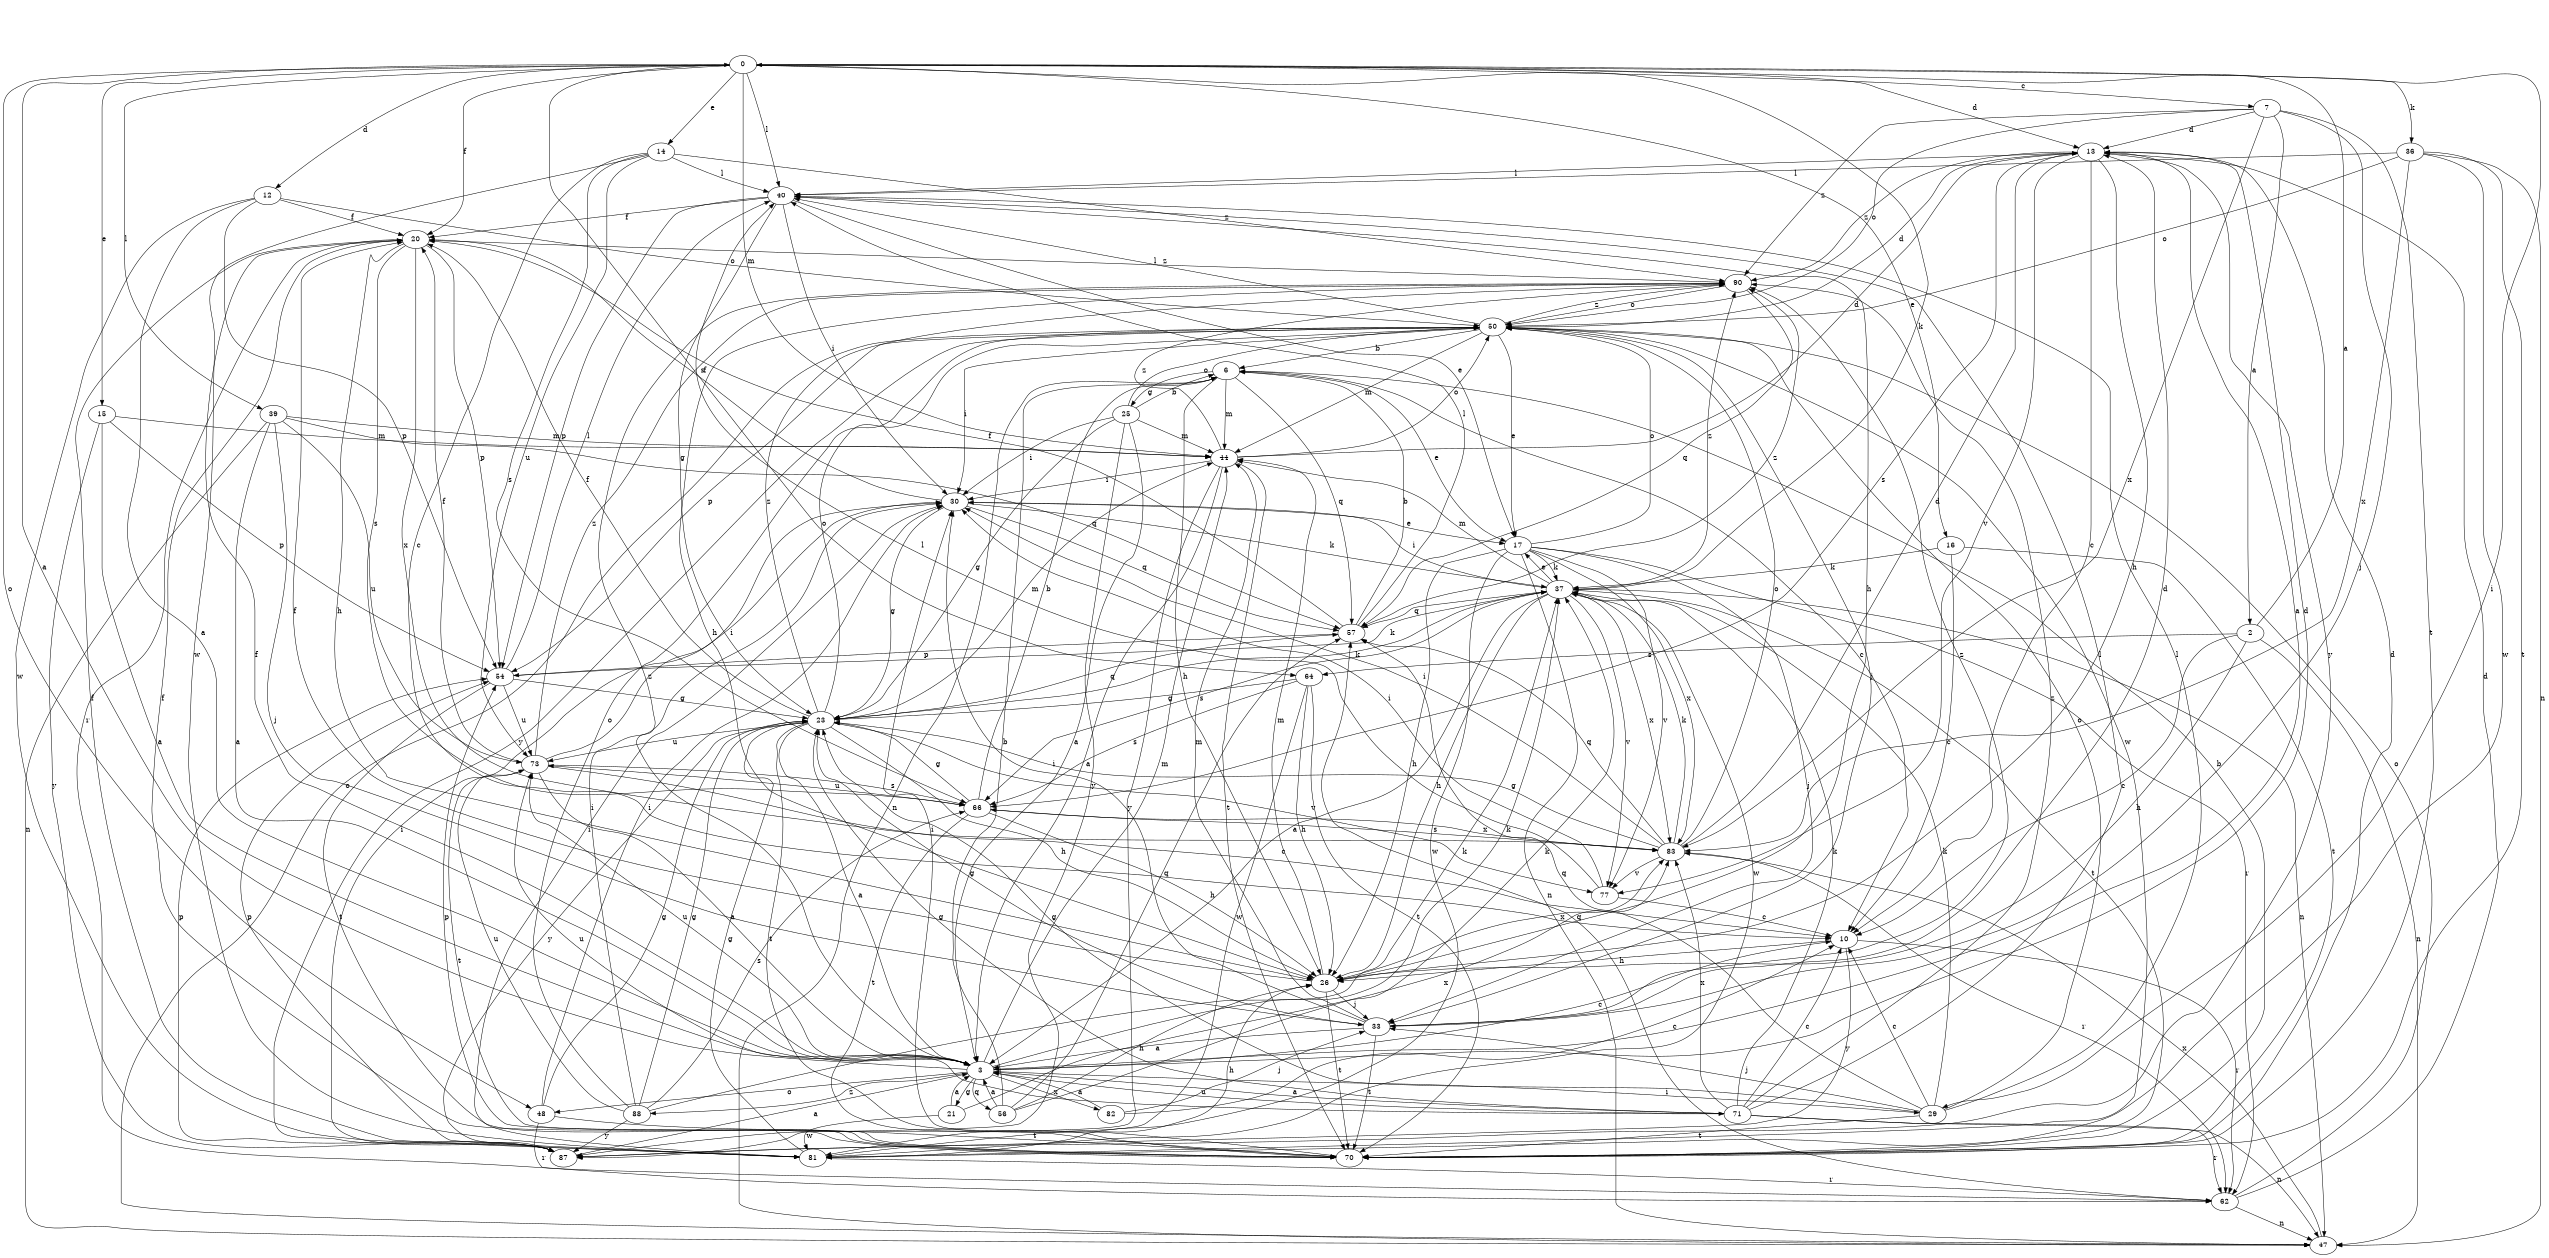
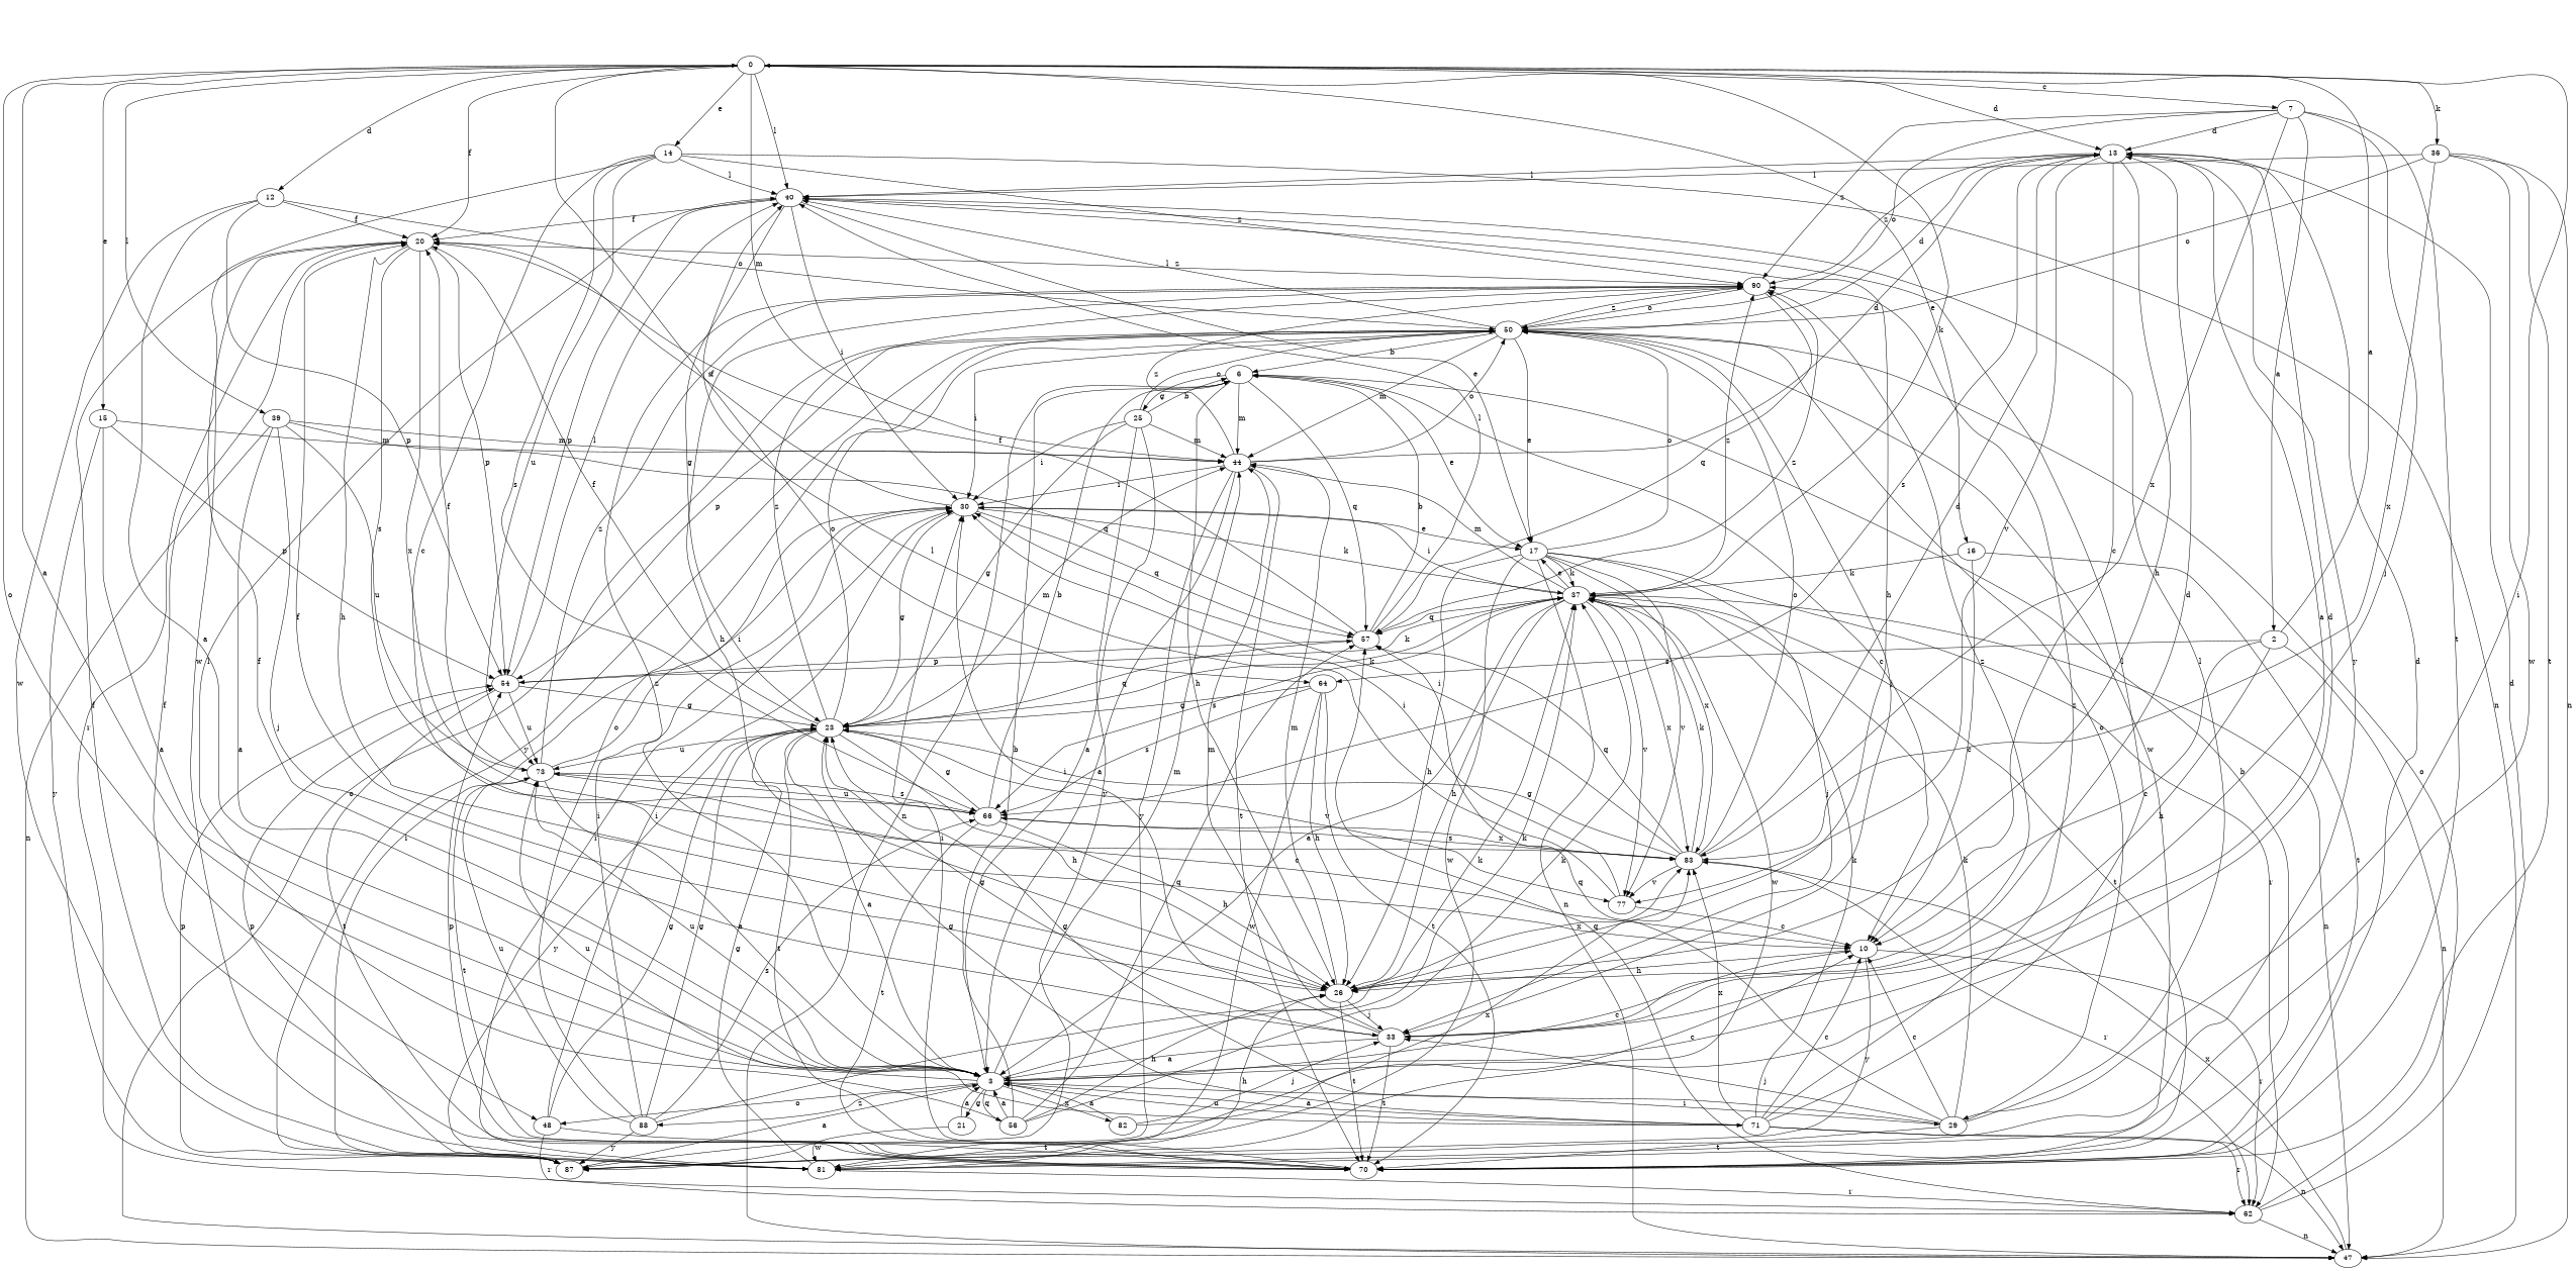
  strict digraph {
    0
    7
    12
    13
    14
    15
    16
    20
    29
    36
    37
    39
    40
    44
    48
    64
    2
    90
    33
    50
    70
    83
    3
    54
    81
    10
    26
    87
    66
    77
    47
    73
    62
    57
    23
    17
    30
    21
    56
    71
    82
    88
    6
    n44 [label=25]
    0 -> 7 [label=c]
    0 -> 12 [label=d]
    0 -> 13 [label=d]
    0 -> 14 [label=e]
    0 -> 15 [label=e]
    0 -> 16 [label=e]
    0 -> 20 [label=f]
    0 -> 29 [label=i]
    0 -> 36 [label=k]
    0 -> 37 [label=k]
    0 -> 39 [label=l]
    0 -> 40 [label=l]
    0 -> 44 [label=m]
    0 -> 48 [label=o]
    0 -> 64 [label=s]
    7 -> 13 [label=d]
    7 -> 2 [label=a]
    7 -> 90 [label=z]
    7 -> 33 [label=j]
    7 -> 50 [label=o]
    7 -> 70 [label=t]
    7 -> 83 [label=x]
    12 -> 20 [label=f]
    12 -> 50 [label=o]
    12 -> 3 [label=a]
    12 -> 54 [label=p]
    12 -> 81 [label=w]
    13 -> 40 [label=l]
    13 -> 90 [label=z]
    13 -> 3 [label=a]
    13 -> 10 [label=c]
    13 -> 26 [label=h]
    13 -> 87 [label=y]
    13 -> 66 [label=s]
    13 -> 77 [label=v]
    14 -> 40 [label=l]
    14 -> 90 [label=z]
    14 -> 81 [label=w]
    14 -> 10 [label=c]
    14 -> 66 [label=s]
+   14 -> 47 [label=n]
    14 -> 73 [label=u]
    15 -> 44 [label=m]
    15 -> 3 [label=a]
    15 -> 54 [label=p]
    15 -> 87 [label=y]
    16 -> 37 [label=k]
    16 -> 70 [label=t]
    16 -> 10 [label=c]
    20 -> 90 [label=z]
    20 -> 83 [label=x]
    20 -> 54 [label=p]
    20 -> 26 [label=h]
    20 -> 66 [label=s]
    20 -> 62 [label=r]
    29 -> 37 [label=k]
    29 -> 40 [label=l]
    29 -> 33 [label=j]
    29 -> 50 [label=o]
    29 -> 70 [label=t]
    29 -> 10 [label=c]
    29 -> 57 [label=q]
    29 -> 23 [label=g]
    36 -> 40 [label=l]
    36 -> 50 [label=o]
    36 -> 70 [label=t]
    36 -> 83 [label=x]
    36 -> 81 [label=w]
    36 -> 47 [label=n]
    37 -> 44 [label=m]
    37 -> 90 [label=z]
    37 -> 70 [label=t]
    37 -> 83 [label=x]
    37 -> 3 [label=a]
    37 -> 81 [label=w]
    37 -> 26 [label=h]
    37 -> 66 [label=s]
    37 -> 77 [label=v]
    37 -> 47 [label=n]
    37 -> 57 [label=q]
    37 -> 17 [label=e]
    37 -> 30 [label=i]
    39 -> 44 [label=m]
    39 -> 33 [label=j]
    39 -> 3 [label=a]
    39 -> 47 [label=n]
    39 -> 73 [label=u]
    39 -> 57 [label=q]
    40 -> 20 [label=f]
    40 -> 54 [label=p]
    40 -> 26 [label=h]
    40 -> 23 [label=g]
    40 -> 17 [label=e]
    40 -> 30 [label=i]
    44 -> 13 [label=d]
    44 -> 90 [label=z]
    44 -> 50 [label=o]
    44 -> 70 [label=t]
    44 -> 3 [label=a]
    44 -> 87 [label=y]
    44 -> 30 [label=i]
    48 -> 70 [label=t]
    48 -> 62 [label=r]
    48 -> 23 [label=g]
    48 -> 30 [label=i]
    64 -> 70 [label=t]
    64 -> 81 [label=w]
    64 -> 26 [label=h]
    64 -> 66 [label=s]
    64 -> 23 [label=g]
    2 -> 0 [label=a]
    2 -> 64 [label=s]
    2 -> 10 [label=c]
    2 -> 26 [label=h]
    2 -> 47 [label=n]
    90 -> 50 [label=o]
    90 -> 26 [label=h]
    90 -> 57 [label=q]
    33 -> 13 [label=d]
    33 -> 44 [label=m]
    33 -> 90 [label=z]
    33 -> 70 [label=t]
    33 -> 3 [label=a]
    33 -> 23 [label=g]
    33 -> 30 [label=i]
    50 -> 13 [label=d]
    50 -> 40 [label=l]
    50 -> 44 [label=m]
    50 -> 90 [label=z]
    50 -> 33 [label=j]
    50 -> 54 [label=p]
    50 -> 81 [label=w]
    50 -> 87 [label=y]
    50 -> 17 [label=e]
    50 -> 30 [label=i]
    50 -> 6 [label=b]
    70 -> 13 [label=d]
    70 -> 20 [label=f]
    70 -> 54 [label=p]
    70 -> 30 [label=i]
    70 -> 6 [label=b]
    83 -> 13 [label=d]
    83 -> 37 [label=k]
    83 -> 50 [label=o]
    83 -> 66 [label=s]
    83 -> 77 [label=v]
    83 -> 62 [label=r]
    83 -> 57 [label=q]
    83 -> 23 [label=g]
    83 -> 30 [label=i]
    3 -> 0 [label=a]
    3 -> 13 [label=d]
    3 -> 20 [label=f]
    3 -> 29 [label=i]
    3 -> 37 [label=k]
    3 -> 44 [label=m]
    3 -> 48 [label=o]
    3 -> 90 [label=z]
    3 -> 10 [label=c]
    3 -> 73 [label=u]
    3 -> 21 [label=g]
    3 -> 56 [label=q]
    3 -> 71 [label=u]
    3 -> 82 [label=x]
    3 -> 88 [label=z]
    54 -> 37 [label=k]
    54 -> 40 [label=l]
    54 -> 70 [label=t]
    54 -> 73 [label=u]
    54 -> 23 [label=g]
    81 -> 20 [label=f]
    81 -> 54 [label=p]
    81 -> 26 [label=h]
    81 -> 62 [label=r]
    81 -> 23 [label=g]
    81 -> 30 [label=i]
    10 -> 26 [label=h]
    10 -> 87 [label=y]
    10 -> 62 [label=r]
    26 -> 20 [label=f]
    26 -> 44 [label=m]
    26 -> 33 [label=j]
    26 -> 70 [label=t]
    26 -> 83 [label=x]
    87 -> 3 [label=a]
    87 -> 54 [label=p]
    87 -> 30 [label=i]
    66 -> 70 [label=t]
    66 -> 83 [label=x]
    66 -> 26 [label=h]
    66 -> 73 [label=u]
    66 -> 23 [label=g]
    66 -> 6 [label=b]
    77 -> 40 [label=l]
    77 -> 10 [label=c]
    77 -> 30 [label=i]
    47 -> 50 [label=o]
    47 -> 83 [label=x]
    73 -> 20 [label=f]
    73 -> 90 [label=z]
    73 -> 70 [label=t]
    73 -> 3 [label=a]
    73 -> 10 [label=c]
    73 -> 66 [label=s]
    73 -> 30 [label=i]
    62 -> 13 [label=d]
    62 -> 50 [label=o]
    62 -> 47 [label=n]
    62 -> 57 [label=q]
    57 -> 20 [label=f]
    57 -> 40 [label=l]
    57 -> 90 [label=z]
    57 -> 54 [label=p]
    57 -> 6 [label=b]
    23 -> 20 [label=f]
    23 -> 37 [label=k]
    23 -> 44 [label=m]
    23 -> 90 [label=z]
    23 -> 50 [label=o]
    23 -> 70 [label=t]
    23 -> 3 [label=a]
    23 -> 26 [label=h]
    23 -> 87 [label=y]
    23 -> 77 [label=v]
    23 -> 73 [label=u]
    23 -> 57 [label=q]
    17 -> 37 [label=k]
    17 -> 33 [label=j]
    17 -> 50 [label=o]
    17 -> 83 [label=x]
    17 -> 81 [label=w]
    17 -> 26 [label=h]
    17 -> 77 [label=v]
    17 -> 47 [label=n]
    17 -> 62 [label=r]
    30 -> 20 [label=f]
    30 -> 37 [label=k]
    30 -> 57 [label=q]
    30 -> 23 [label=g]
    30 -> 17 [label=e]
-   21 -> 83 [label=x]
+   87 -> 83 [label=x]
    21 -> 3 [label=a]
    21 -> 81 [label=w]
    56 -> 37 [label=k]
+   56 -> 40 [label=l]
    56 -> 3 [label=a]
    56 -> 26 [label=h]
    56 -> 57 [label=q]
    56 -> 6 [label=b]
    71 -> 37 [label=k]
    71 -> 40 [label=l]
    71 -> 90 [label=z]
    71 -> 83 [label=x]
    71 -> 3 [label=a]
    71 -> 10 [label=c]
    71 -> 47 [label=n]
    71 -> 73 [label=u]
    71 -> 62 [label=r]
    71 -> 23 [label=g]
    82 -> 33 [label=j]
    82 -> 3 [label=a]
    82 -> 10 [label=c]
    88 -> 37 [label=k]
    88 -> 50 [label=o]
    88 -> 87 [label=y]
    88 -> 66 [label=s]
    88 -> 73 [label=u]
    88 -> 23 [label=g]
    88 -> 30 [label=i]
    6 -> 44 [label=m]
    6 -> 10 [label=c]
    6 -> 26 [label=h]
    6 -> 47 [label=n]
    6 -> 57 [label=q]
    6 -> 17 [label=e]
    6 -> n44 [label=g]
    n44 -> 44 [label=m]
    n44 -> 50 [label=o]
    n44 -> 3 [label=a]
    n44 -> 87 [label=y]
    n44 -> 23 [label=g]
    n44 -> 30 [label=i]
    n44 -> 6 [label=b]
  }
